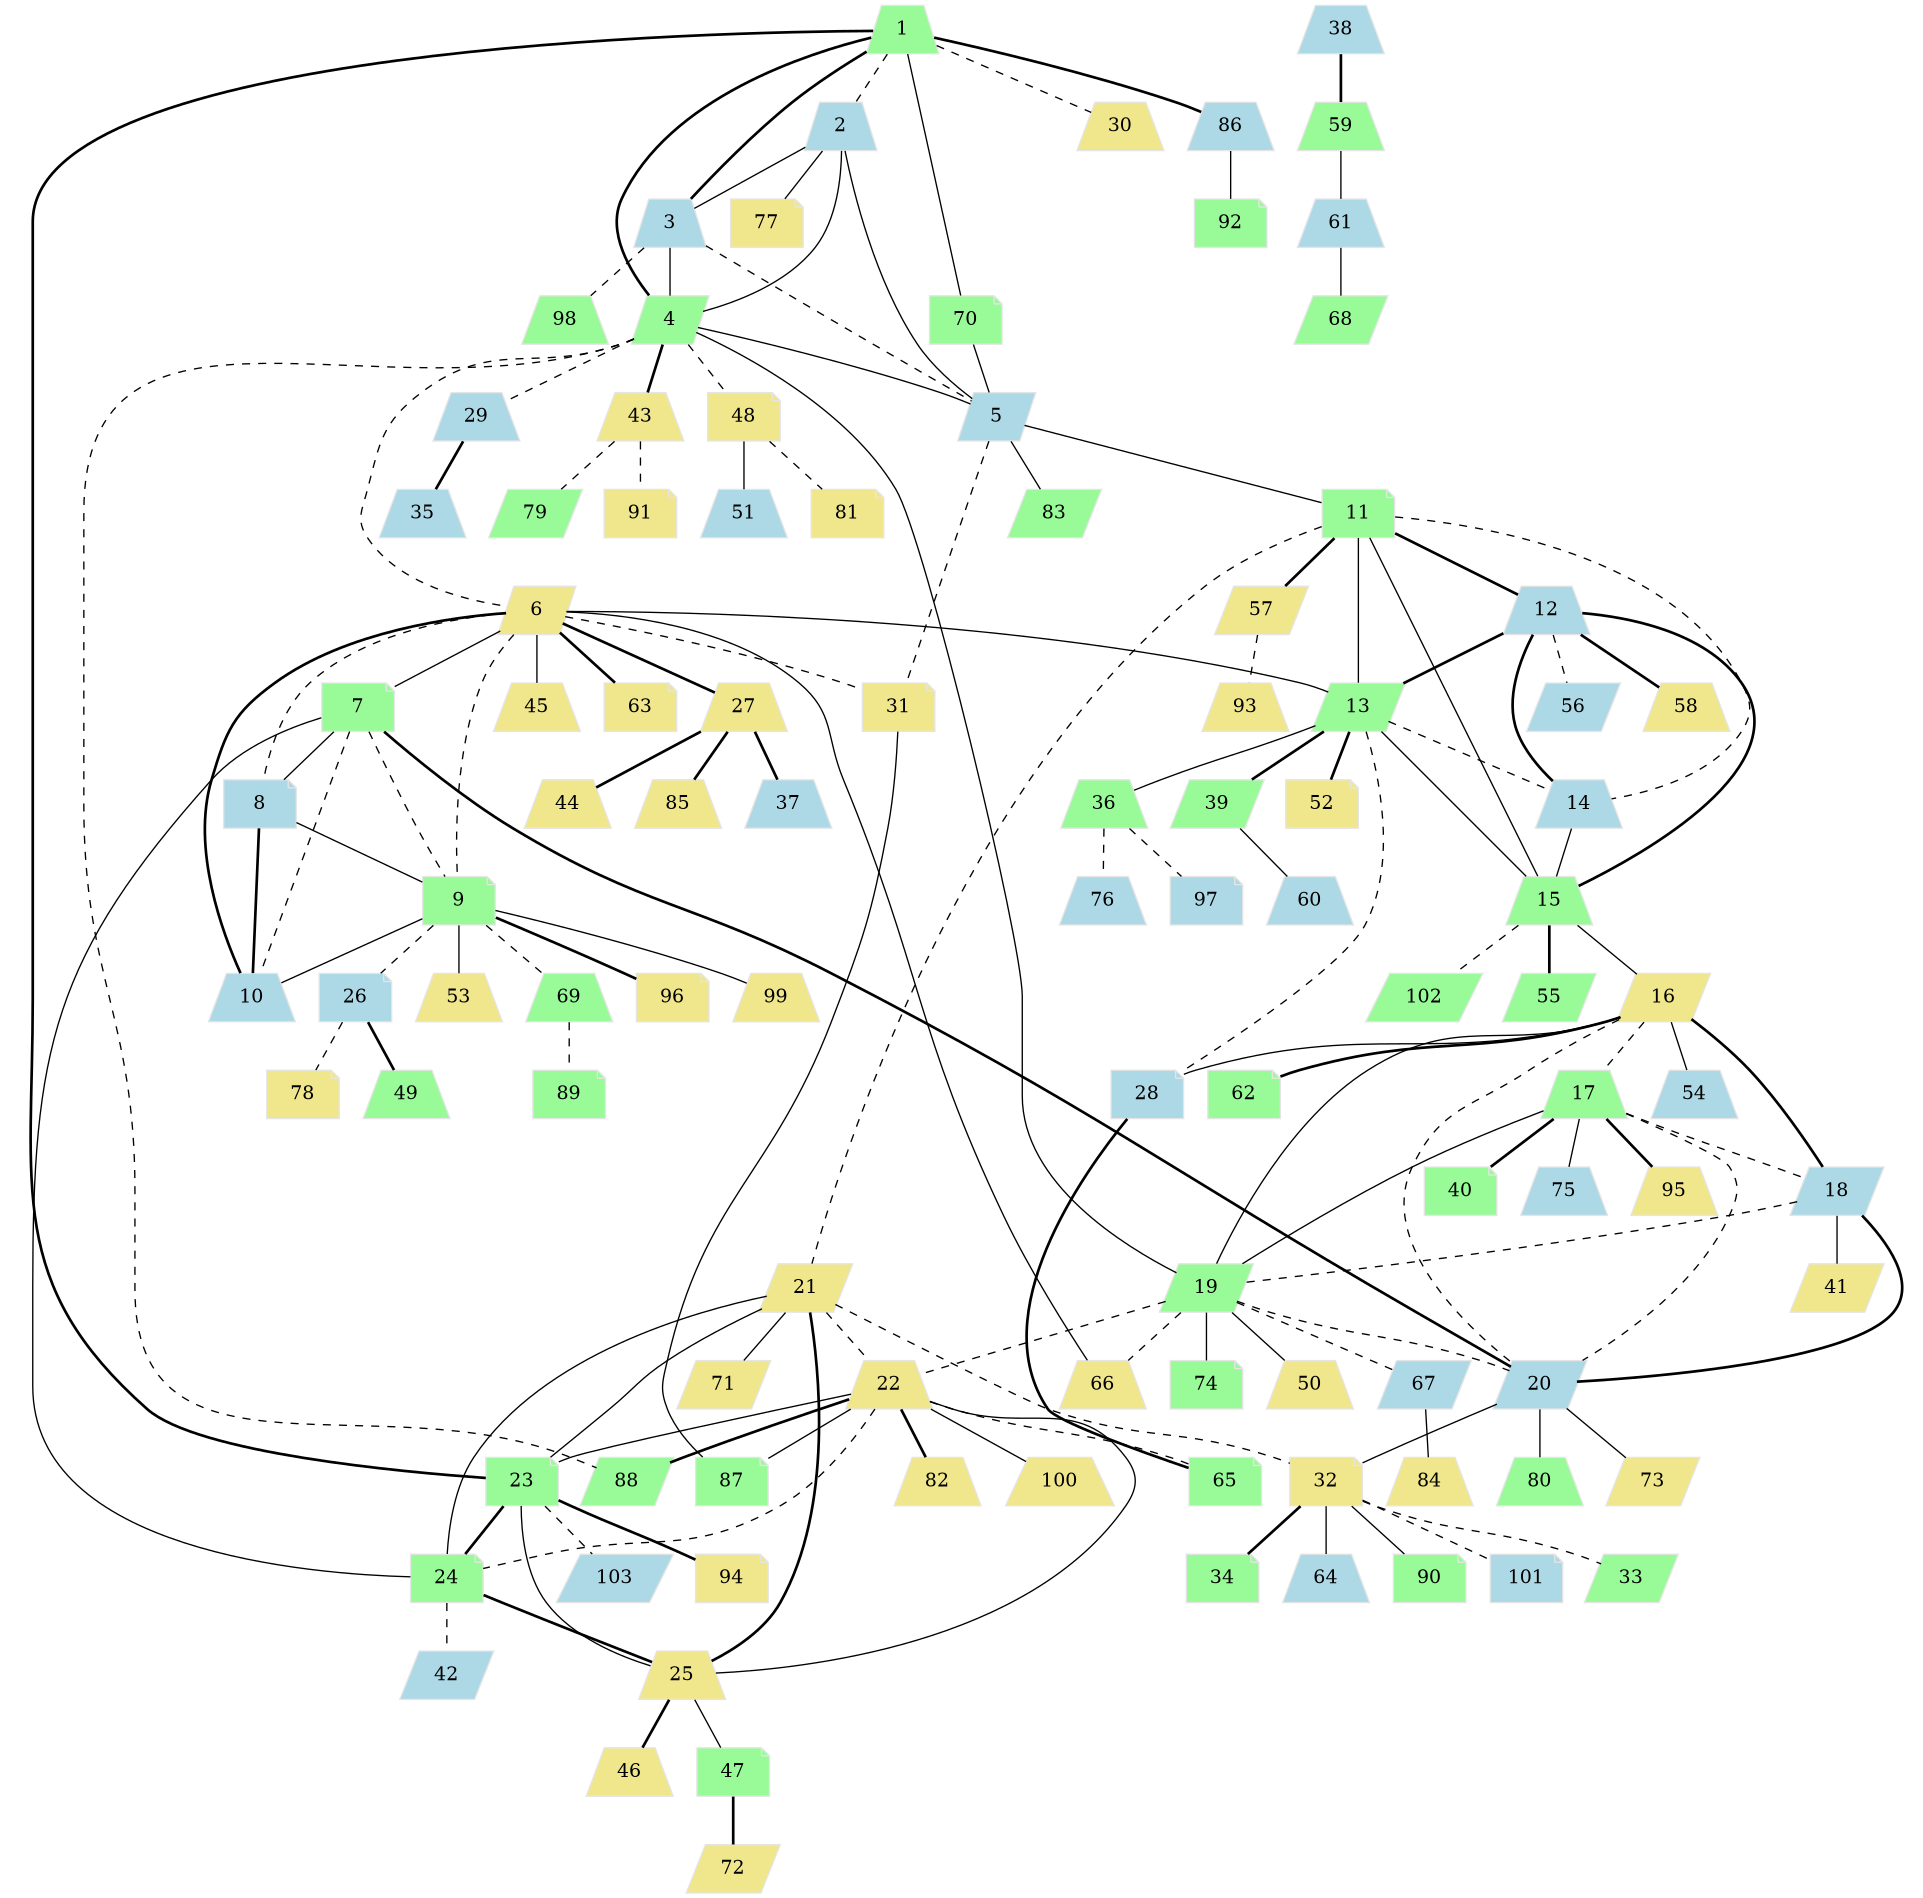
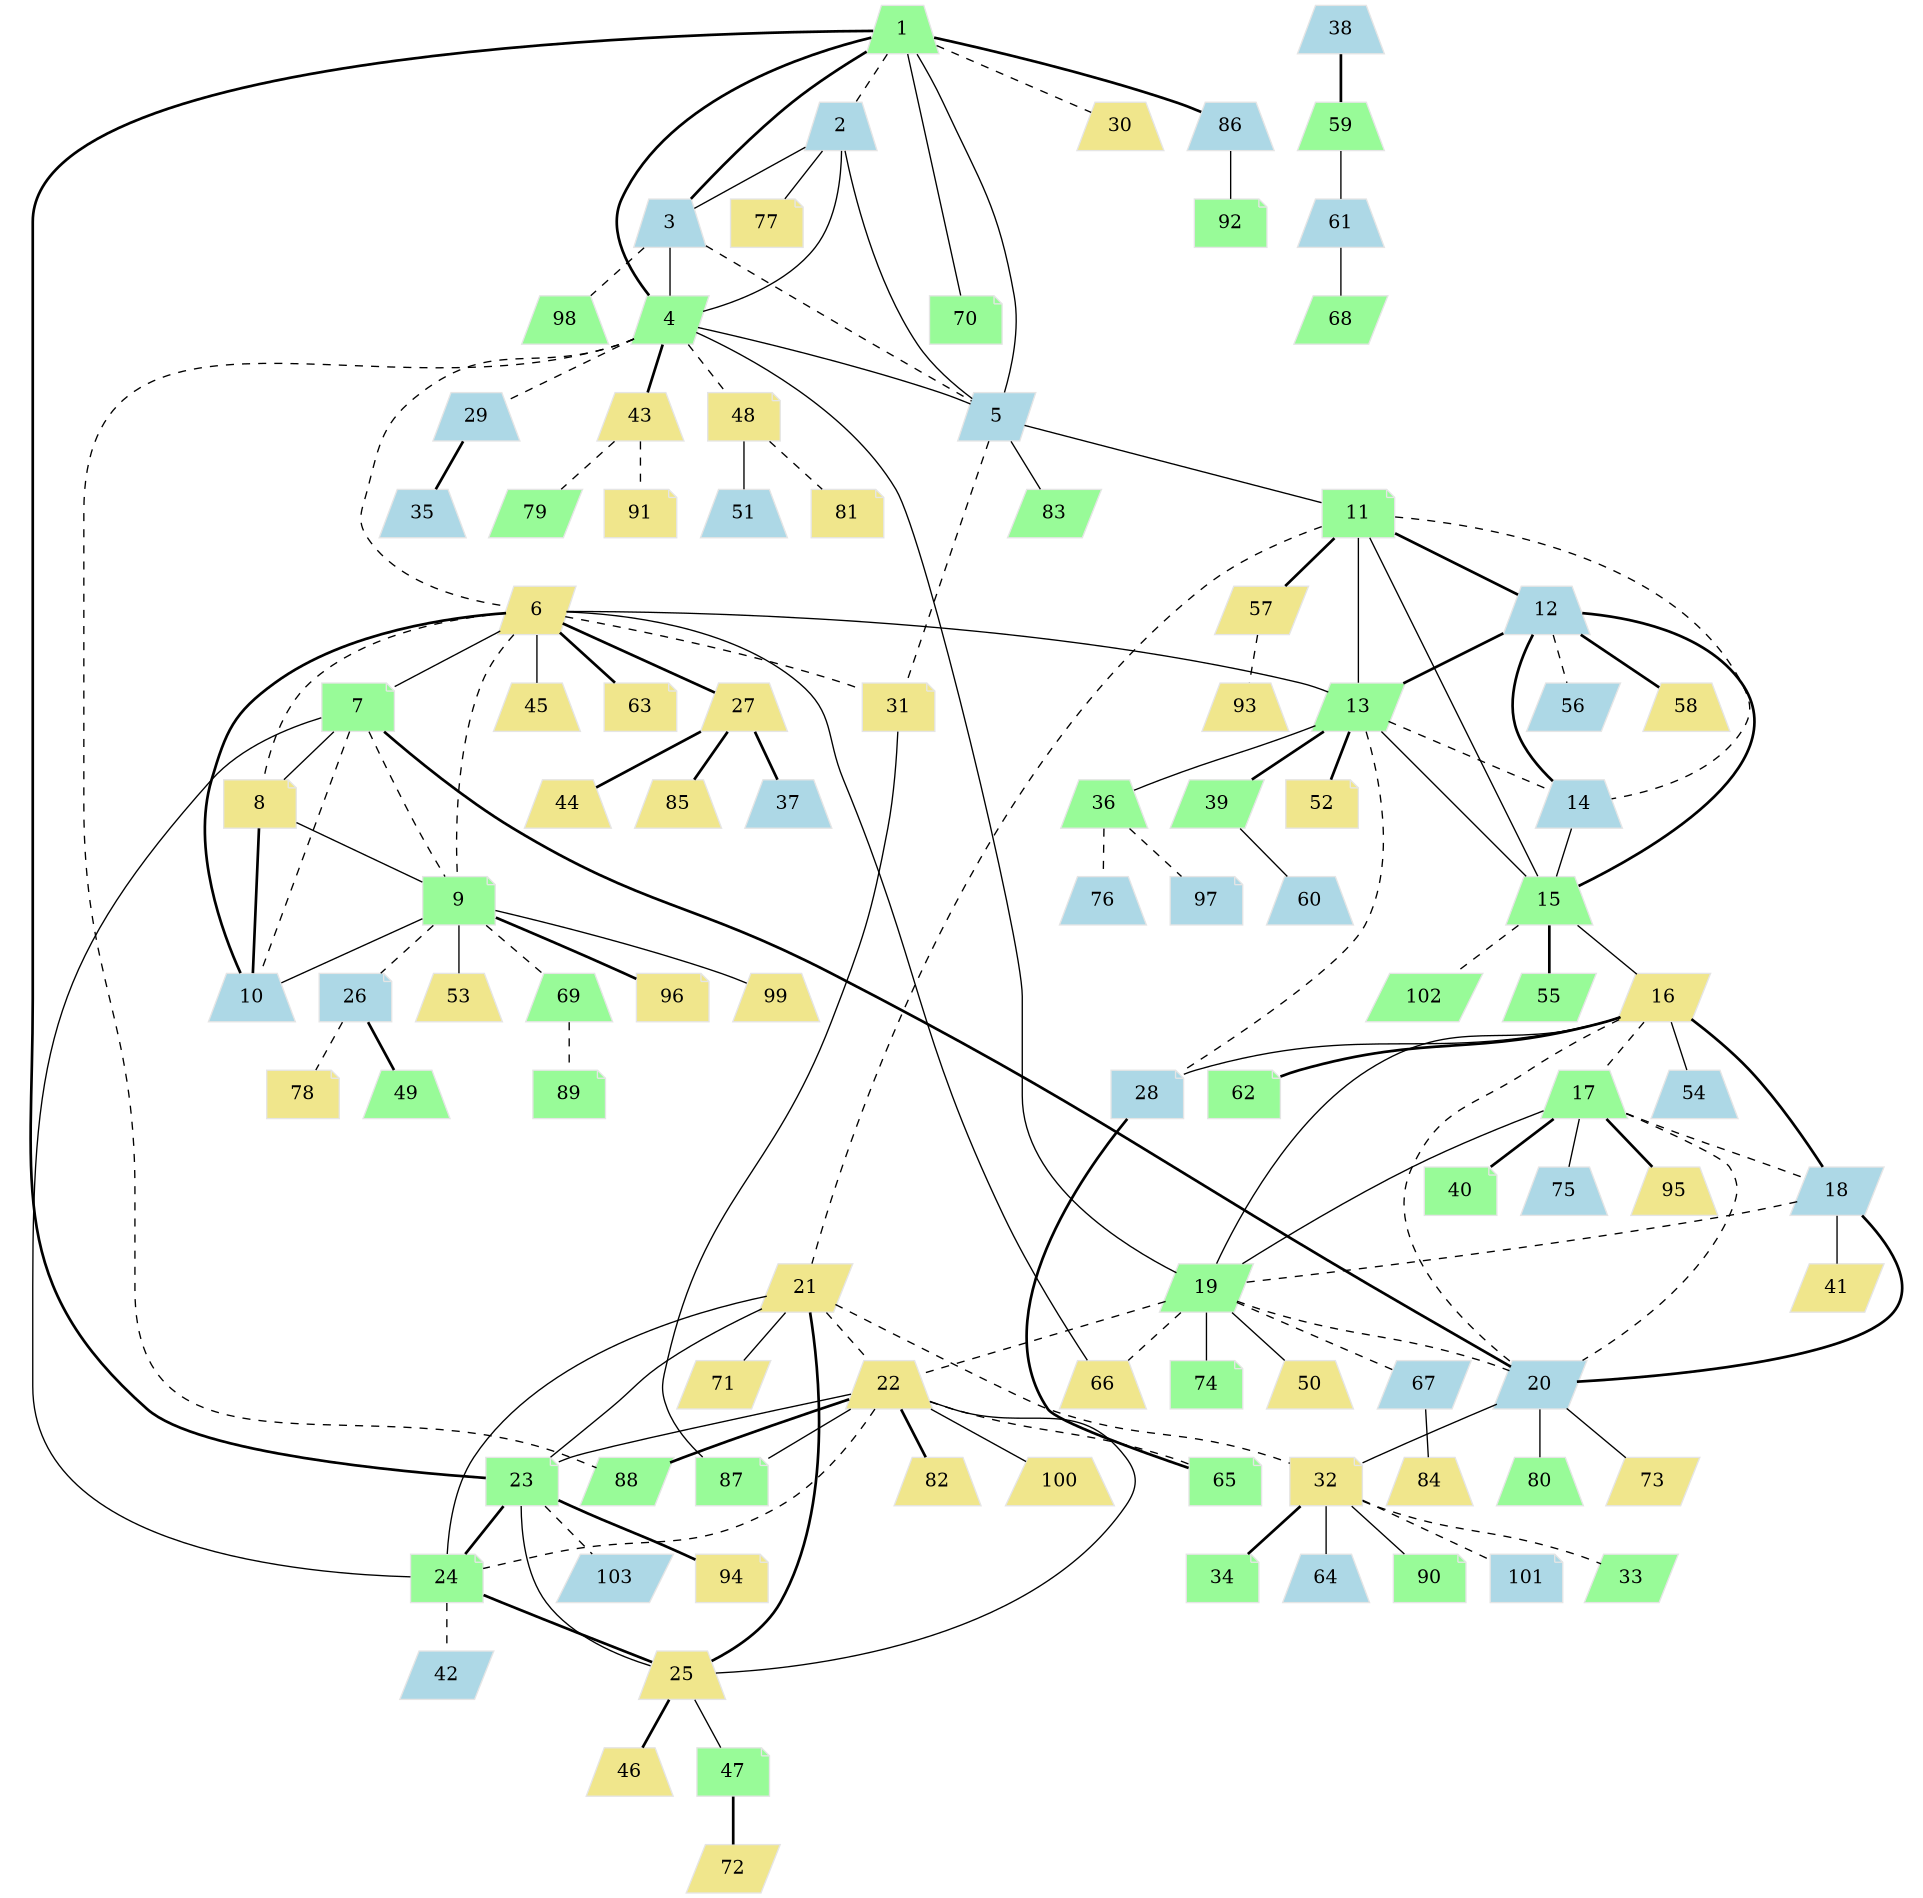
  graph {
    node [color=gray90 fillcolor=khaki shape=trapezium style=filled]
    edge [style=solid]
    1 [fillcolor=palegreen]
    2 [fillcolor=lightblue]
    3 [fillcolor=lightblue]
    4 [fillcolor=palegreen shape=parallelogram]
    5 [fillcolor=lightblue shape=parallelogram]
    23 [fillcolor=palegreen shape=note]
    30
    70 [fillcolor=palegreen shape=note]
    86 [fillcolor=lightblue]
    77 [shape=note]
    98 [fillcolor=palegreen]
    6 [shape=parallelogram]
    19 [fillcolor=palegreen shape=parallelogram]
    29 [fillcolor=lightblue]
    43
    48 [shape=note]
    88 [fillcolor=palegreen shape=parallelogram]
    11 [fillcolor=palegreen shape=note]
    31 [shape=note]
    83 [fillcolor=palegreen shape=parallelogram]
    24 [fillcolor=palegreen shape=note]
    25
    94 [shape=note]
    103 [fillcolor=lightblue shape=parallelogram]
    38 [fillcolor=lightblue]
    59 [fillcolor=palegreen]
    92 [fillcolor=palegreen shape=note]
    7 [fillcolor=palegreen shape=note]
-   8 [fillcolor=lightblue shape=note]
+   8 [shape=note]
    9 [fillcolor=palegreen shape=note]
    10 [fillcolor=lightblue]
    13 [fillcolor=palegreen shape=parallelogram]
    27
    45
    63 [shape=note]
    66
    20 [fillcolor=lightblue shape=parallelogram]
    22
    50
    67 [fillcolor=lightblue shape=parallelogram]
    74 [fillcolor=palegreen shape=note]
    35 [fillcolor=lightblue]
    79 [fillcolor=palegreen shape=parallelogram]
    91 [shape=note]
    51 [fillcolor=lightblue]
    81 [shape=note]
    12 [fillcolor=lightblue]
    14 [fillcolor=lightblue]
    15 [fillcolor=palegreen]
    21 [shape=parallelogram]
    57 [shape=parallelogram]
    87 [fillcolor=palegreen shape=note]
    26 [fillcolor=lightblue shape=note]
    53
    69 [fillcolor=palegreen]
    96 [shape=note]
    99
    28 [fillcolor=lightblue shape=note]
    36 [fillcolor=palegreen]
    39 [fillcolor=palegreen shape=parallelogram]
    52 [shape=note]
    37 [fillcolor=lightblue]
    44
    85
    32 [shape=note]
    73 [shape=parallelogram]
    80 [fillcolor=palegreen]
    42 [fillcolor=lightblue shape=parallelogram]
    49 [fillcolor=palegreen]
    78 [shape=note]
    89 [fillcolor=palegreen shape=note]
    56 [fillcolor=lightblue shape=parallelogram]
    58
    16 [shape=parallelogram]
    55 [fillcolor=palegreen shape=parallelogram]
    102 [fillcolor=palegreen shape=parallelogram]
    71 [shape=parallelogram]
    93
    65 [fillcolor=palegreen shape=note]
    76 [fillcolor=lightblue]
    97 [fillcolor=lightblue shape=note]
    60 [fillcolor=lightblue]
    17 [fillcolor=palegreen]
    18 [fillcolor=lightblue shape=parallelogram]
    54 [fillcolor=lightblue]
    62 [fillcolor=palegreen shape=note]
    40 [fillcolor=palegreen shape=note]
    75 [fillcolor=lightblue]
    95
    41 [shape=parallelogram]
    82
    100
    84
    33 [fillcolor=palegreen shape=parallelogram]
    34 [fillcolor=palegreen shape=note]
    64 [fillcolor=lightblue]
    90 [fillcolor=palegreen shape=note]
    101 [fillcolor=lightblue shape=note]
    46
    47 [fillcolor=palegreen shape=note]
    72 [shape=parallelogram]
    61 [fillcolor=lightblue]
    68 [fillcolor=palegreen shape=parallelogram]
    1 -- 2 [style=dashed]
    1 -- 3 [style=bold]
    1 -- 4 [style=bold]
-   70 -- 5
+   1 -- 5
    1 -- 23 [style=bold]
    1 -- 30 [style=dashed]
    1 -- 70
    1 -- 86 [style=bold]
    2 -- 3
    2 -- 4
    2 -- 5
    2 -- 77
    3 -- 4
    3 -- 5 [style=dashed]
    3 -- 98 [style=dashed]
    4 -- 5
    4 -- 6 [style=dashed]
    4 -- 19
    4 -- 29 [style=dashed]
    4 -- 43 [style=bold]
    4 -- 48 [style=dashed]
    4 -- 88 [style=dashed]
    5 -- 11
    5 -- 31 [style=dashed]
    5 -- 83
    23 -- 24 [style=bold]
    23 -- 25
    23 -- 94 [style=bold]
    23 -- 103 [style=dashed]
    86 -- 92
    6 -- 31 [style=dashed]
    6 -- 7
    6 -- 8 [style=dashed]
    6 -- 9 [style=dashed]
    6 -- 10 [style=bold]
    6 -- 13
    6 -- 27 [style=bold]
    6 -- 45
    6 -- 63 [style=bold]
    6 -- 66
    19 -- 66 [style=dashed]
    19 -- 20 [style=dashed]
    19 -- 22 [style=dashed]
    19 -- 50
    19 -- 67 [style=dashed]
    19 -- 74
    29 -- 35 [style=bold]
    43 -- 79 [style=dashed]
    43 -- 91 [style=dashed]
    48 -- 51
    48 -- 81 [style=dashed]
    11 -- 13
    11 -- 12 [style=bold]
    11 -- 14 [style=dashed]
    11 -- 15
    11 -- 21 [style=dashed]
    11 -- 57 [style=bold]
    31 -- 87
    24 -- 25 [style=bold]
    24 -- 42 [style=dashed]
    25 -- 46 [style=bold]
    25 -- 47
    38 -- 59 [style=bold]
    59 -- 61
    7 -- 24
    7 -- 8
    7 -- 9 [style=dashed]
    7 -- 10 [style=dashed]
    7 -- 20 [style=bold]
    8 -- 9
    8 -- 10 [style=bold]
    9 -- 10
    9 -- 26 [style=dashed]
    9 -- 53
    9 -- 69 [style=dashed]
    9 -- 96 [style=bold]
    9 -- 99
    13 -- 14 [style=dashed]
    13 -- 15
    13 -- 28 [style=dashed]
    13 -- 36
    13 -- 39 [style=bold]
    13 -- 52 [style=bold]
    27 -- 37 [style=bold]
    27 -- 44 [style=bold]
    27 -- 85 [style=bold]
    20 -- 32
    20 -- 73
    20 -- 80
    22 -- 23
    22 -- 88 [style=bold]
    22 -- 24 [style=dashed]
    22 -- 25
    22 -- 87
    22 -- 65 [style=dashed]
    22 -- 82 [style=bold]
    22 -- 100
    67 -- 84
    12 -- 13 [style=bold]
    12 -- 14 [style=bold]
    12 -- 15 [style=bold]
    12 -- 56 [style=dashed]
    12 -- 58 [style=bold]
    14 -- 15
    15 -- 16
    15 -- 55 [style=bold]
    15 -- 102 [style=dashed]
    21 -- 23
    21 -- 24
    21 -- 25 [style=bold]
    21 -- 22 [style=dashed]
    21 -- 32 [style=dashed]
    21 -- 71
    57 -- 93 [style=dashed]
    26 -- 49 [style=bold]
    26 -- 78 [style=dashed]
    69 -- 89 [style=dashed]
    28 -- 65 [style=bold]
    36 -- 76 [style=dashed]
    36 -- 97 [style=dashed]
    39 -- 60
    32 -- 33 [style=dashed]
    32 -- 34 [style=bold]
    32 -- 64
    32 -- 90
    32 -- 101 [style=dashed]
    16 -- 19
    16 -- 20 [style=dashed]
    16 -- 28
    16 -- 17 [style=dashed]
    16 -- 18 [style=bold]
    16 -- 54
    16 -- 62 [style=bold]
    17 -- 19
    17 -- 20 [style=dashed]
    17 -- 18 [style=dashed]
    17 -- 40 [style=bold]
    17 -- 75
    17 -- 95 [style=bold]
    18 -- 19 [style=dashed]
    18 -- 20 [style=bold]
    18 -- 41
    47 -- 72 [style=bold]
    61 -- 68
  }
